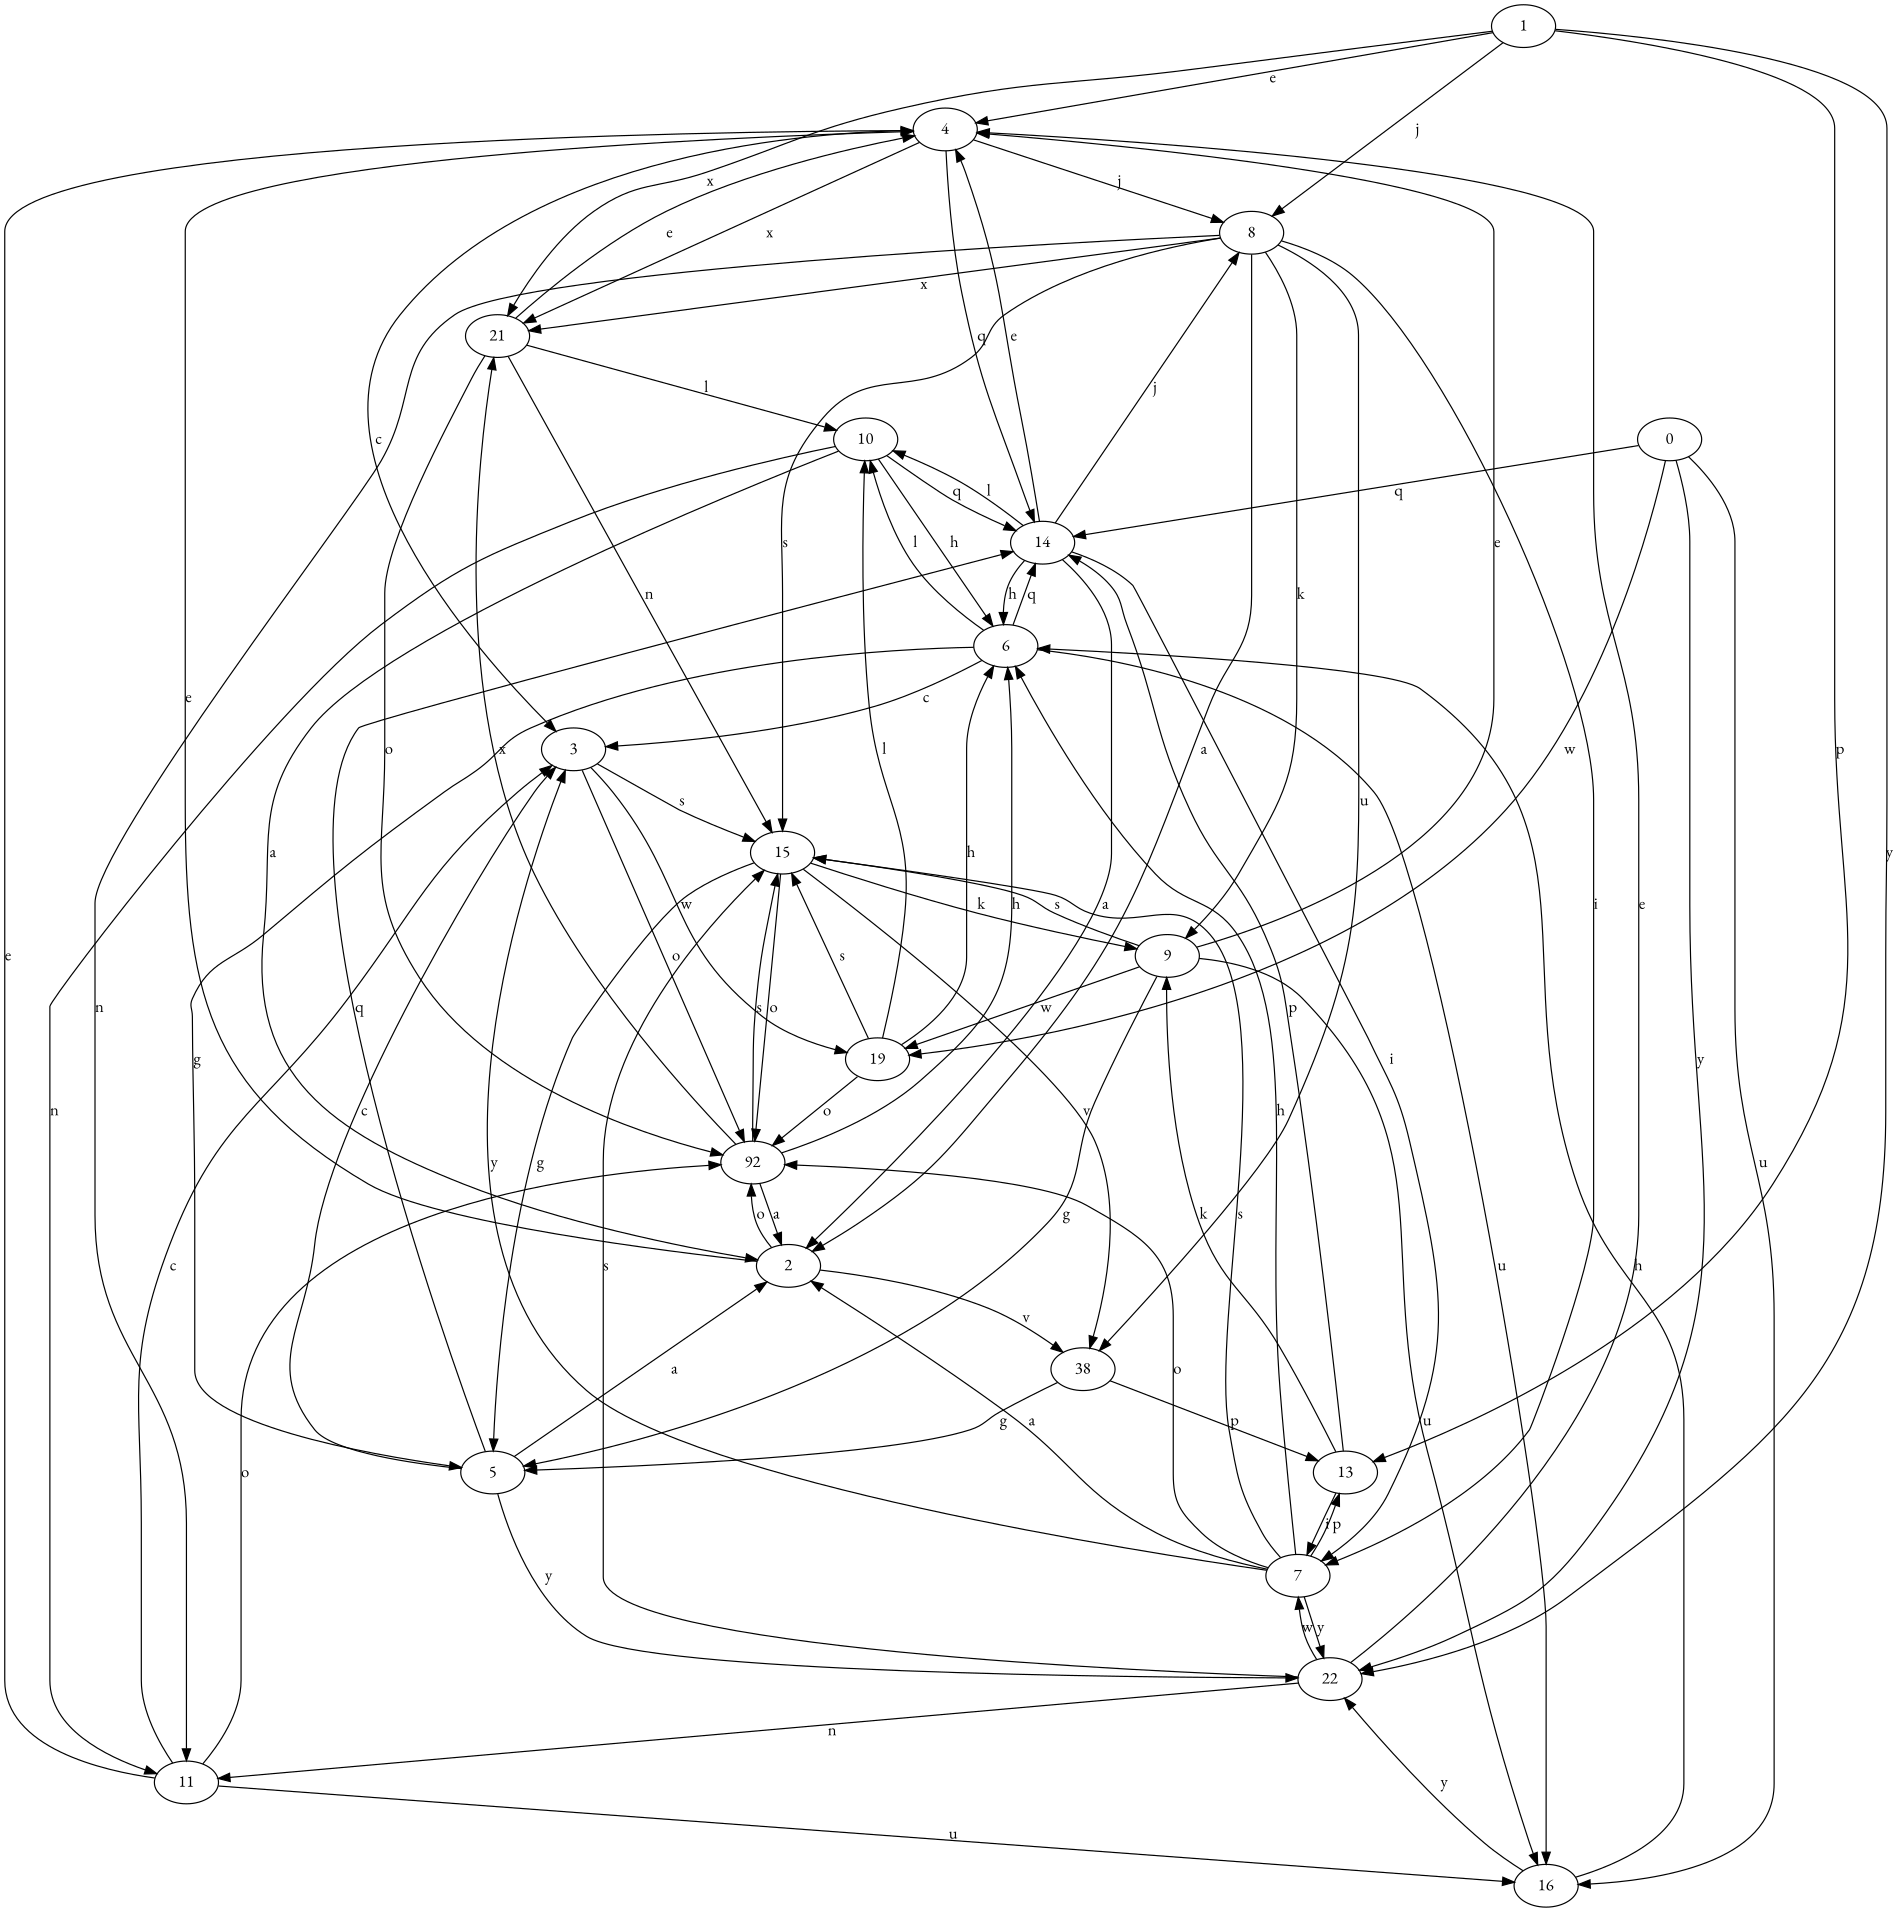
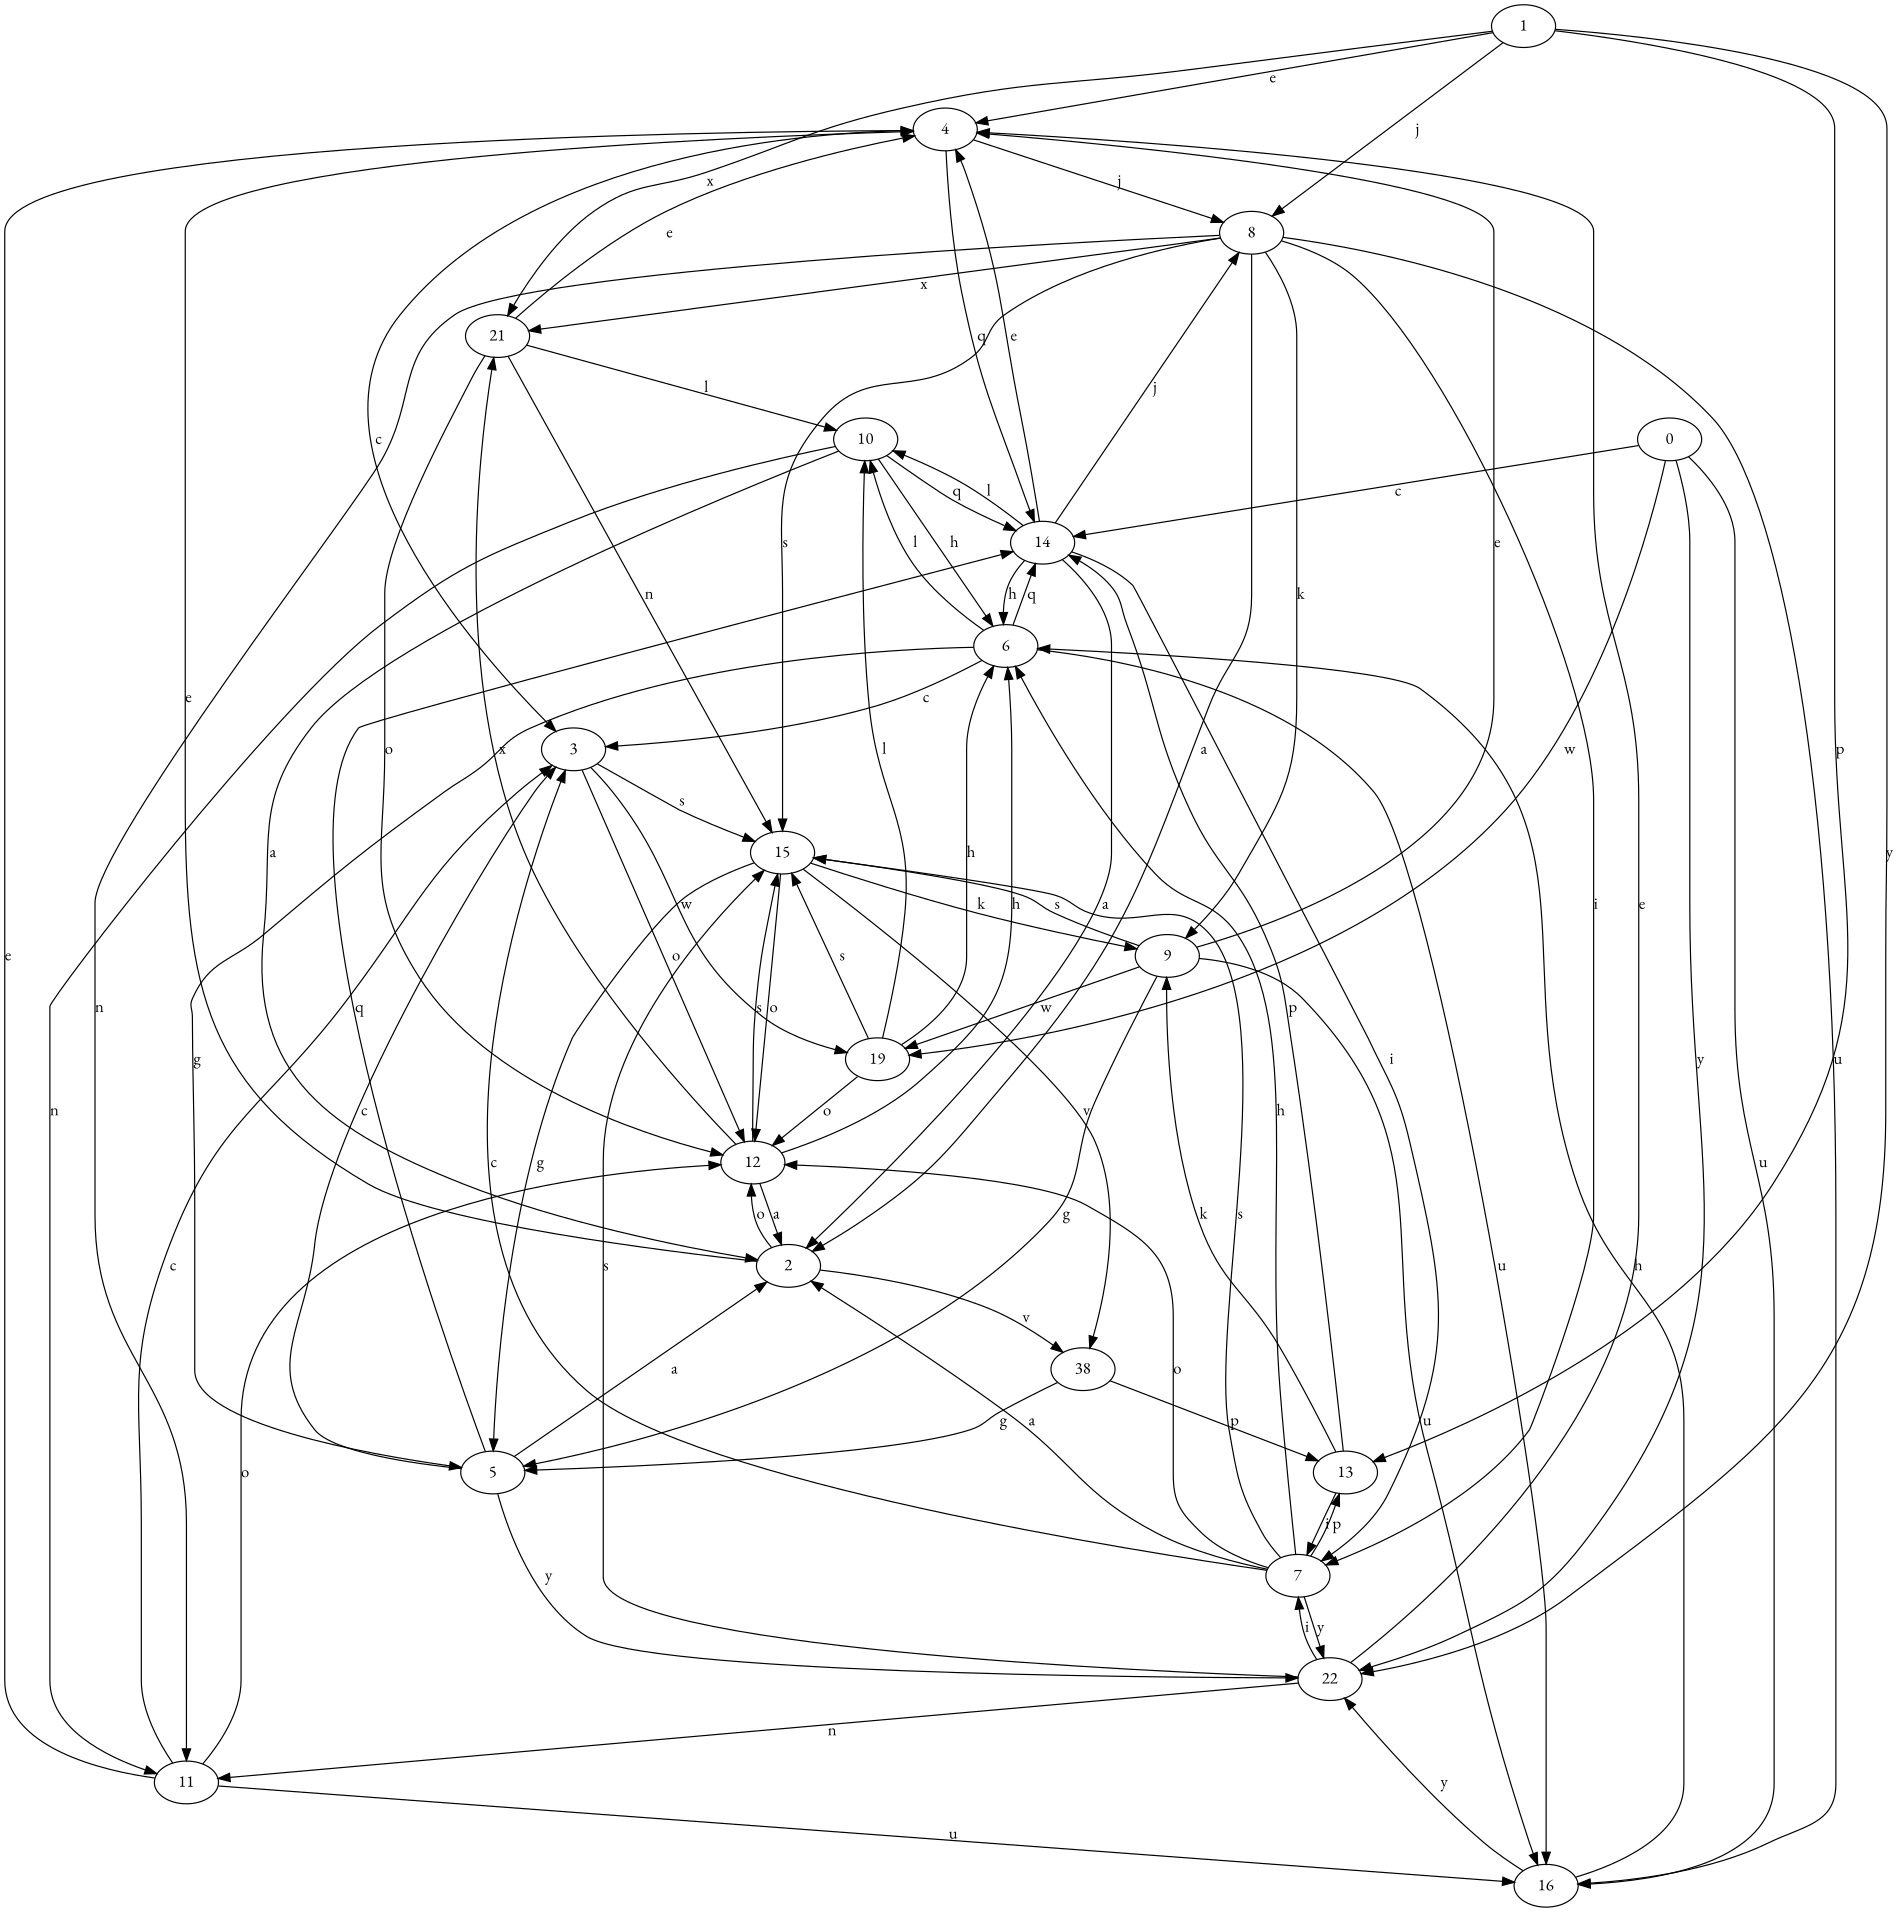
  strict digraph {
    fontname="EB Garamond"
    node [fontname="EB Garamond"]
    edge [fontname="EB Garamond"]
    1
    4
    8
    13
    21
    22
    3
    14
    2
    15
    16
    7
    9
    11
-   12 [label=92]
+   12
    10
    n17 [label=38]
    6
    5
    19
    0
    1 -> 4 [label=e]
    1 -> 8 [label=j]
    1 -> 13 [label=p]
    1 -> 21 [label=x]
    1 -> 22 [label=y]
    4 -> 8 [label=j]
-   4 -> 21 [label=x]
    4 -> 3 [label=c]
    4 -> 14 [label=q]
    8 -> 21 [label=x]
    8 -> 2 [label=a]
    8 -> 15 [label=s]
-   8 -> n17 [label=u]
+   8 -> 16 [label=u]
    8 -> 7 [label=i]
    8 -> 9 [label=k]
    8 -> 11 [label=n]
    13 -> 14 [label=p]
    13 -> 7 [label=i]
    13 -> 9 [label=k]
    21 -> 4 [label=e]
    21 -> 15 [label=n]
    21 -> 12 [label=o]
    21 -> 10 [label=l]
    22 -> 4 [label=e]
    22 -> 15 [label=s]
-   22 -> 7 [label=w]
+   22 -> 7 [label=i]
    22 -> 11 [label=n]
    3 -> 15 [label=s]
    3 -> 12 [label=o]
    3 -> 19 [label=w]
    14 -> 4 [label=e]
    14 -> 8 [label=j]
    14 -> 2 [label=a]
    14 -> 7 [label=i]
    14 -> 10 [label=l]
    14 -> 6 [label=h]
    2 -> 4 [label=e]
    2 -> 12 [label=o]
    2 -> n17 [label=v]
    15 -> 9 [label=k]
    15 -> 12 [label=o]
    15 -> n17 [label=v]
    15 -> 5 [label=g]
    16 -> 22 [label=y]
    16 -> 6 [label=h]
    7 -> 13 [label=p]
    7 -> 22 [label=y]
-   7 -> 3 [label=y]
+   7 -> 3 [label=c]
    7 -> 2 [label=a]
    7 -> 15 [label=s]
    7 -> 12 [label=o]
    7 -> 6 [label=h]
    9 -> 4 [label=e]
    9 -> 15 [label=s]
    9 -> 16 [label=u]
    9 -> 5 [label=g]
    9 -> 19 [label=w]
    11 -> 4 [label=e]
    11 -> 3 [label=c]
    11 -> 16 [label=u]
    11 -> 12 [label=o]
    12 -> 21 [label=x]
    12 -> 2 [label=a]
    12 -> 15 [label=s]
    12 -> 6 [label=h]
    10 -> 14 [label=q]
    10 -> 2 [label=a]
    10 -> 11 [label=n]
    10 -> 6 [label=h]
    n17 -> 13 [label=p]
    n17 -> 5 [label=g]
    6 -> 3 [label=c]
    6 -> 14 [label=q]
    6 -> 16 [label=u]
    6 -> 10 [label=l]
    6 -> 5 [label=g]
    5 -> 22 [label=y]
    5 -> 3 [label=c]
    5 -> 14 [label=q]
    5 -> 2 [label=a]
    19 -> 15 [label=s]
    19 -> 12 [label=o]
    19 -> 10 [label=l]
    19 -> 6 [label=h]
    0 -> 22 [label=y]
-   0 -> 14 [label=q]
+   0 -> 14 [label=c]
    0 -> 16 [label=u]
    0 -> 19 [label=w]
  }
